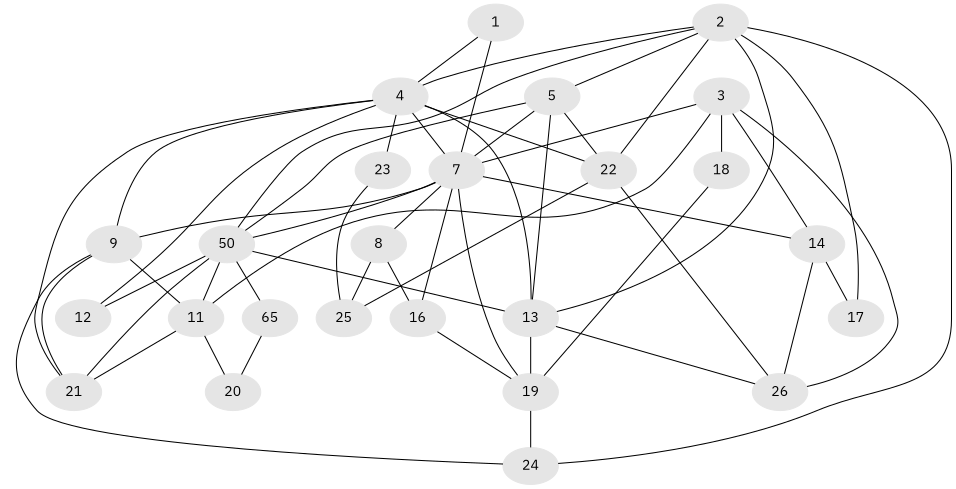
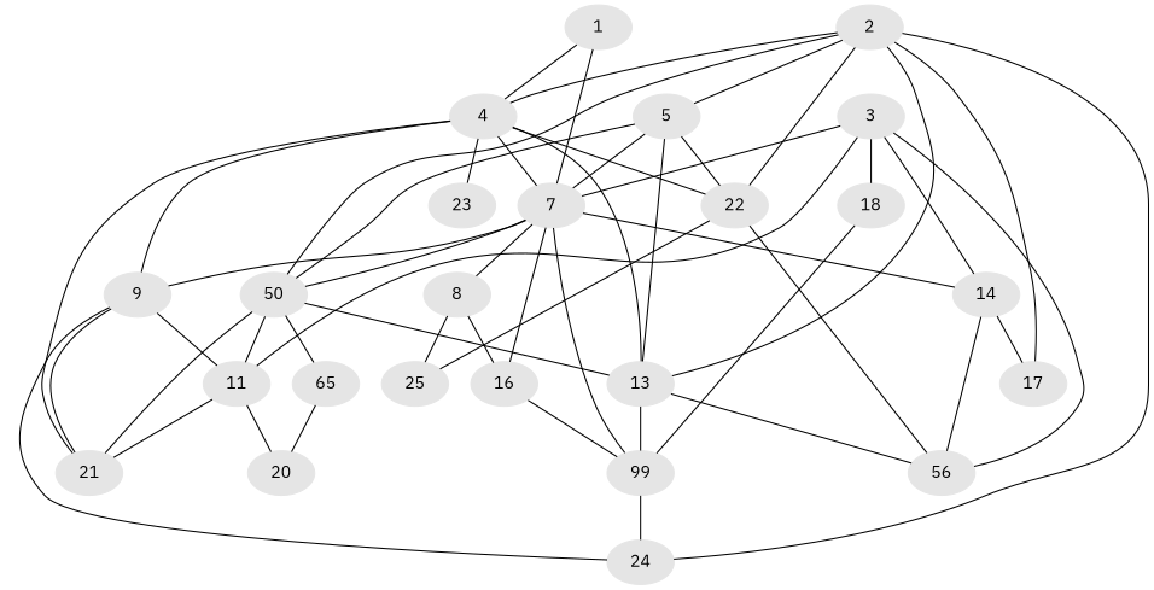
  graph {
    fontname="IBM Plex Sans"
    node [color=gray90 fontname="IBM Plex Sans" style=filled]
    edge [fontname="IBM Plex Sans" weight=1.0]
    1
    4
    7
    13
    22
    9
-   12
    21
    23
    n10 [label=50]
    14
    8
    16
-   19
+   19 [label=99]
    2
    5
    17
    24
    11
    n20 [label=65]
-   26
+   26 [label=56]
    25
    3
    18
    20
    1 -- 4
    1 -- 7 [weight=2.0]
    4 -- 7 [weight=2.0]
    4 -- 13 [weight=5.0]
    4 -- 22
    4 -- 9
-   4 -- 12
    4 -- 21
    4 -- 23
    7 -- 9 [weight=2.0]
    7 -- n10 [weight=3.0]
    7 -- 14
    7 -- 8
    7 -- 16
    7 -- 19 [weight=2.0]
    13 -- 19 [weight=3.0]
    13 -- 26
    22 -- 26
    22 -- 25
    9 -- 21
    9 -- 24
    9 -- 11
-   23 -- 25
    n10 -- 13 [weight=3.0]
-   n10 -- 12 [weight=3.0]
    n10 -- 21
    n10 -- 11
    n10 -- n20 [weight=2.0]
    14 -- 17
    14 -- 26
    8 -- 16
    8 -- 25
    16 -- 19
    19 -- 24
    2 -- 4 [weight=2.0]
    2 -- 13 [weight=3.0]
    2 -- 22
    2 -- n10
    2 -- 5
    2 -- 17
    2 -- 24
    5 -- 7
    5 -- 13
    5 -- 22
    5 -- n10 [weight=2.0]
    11 -- 21
    11 -- 20
    n20 -- 20
    3 -- 7
    3 -- 14
    3 -- 11
    3 -- 26
    3 -- 18
    18 -- 19
  }
